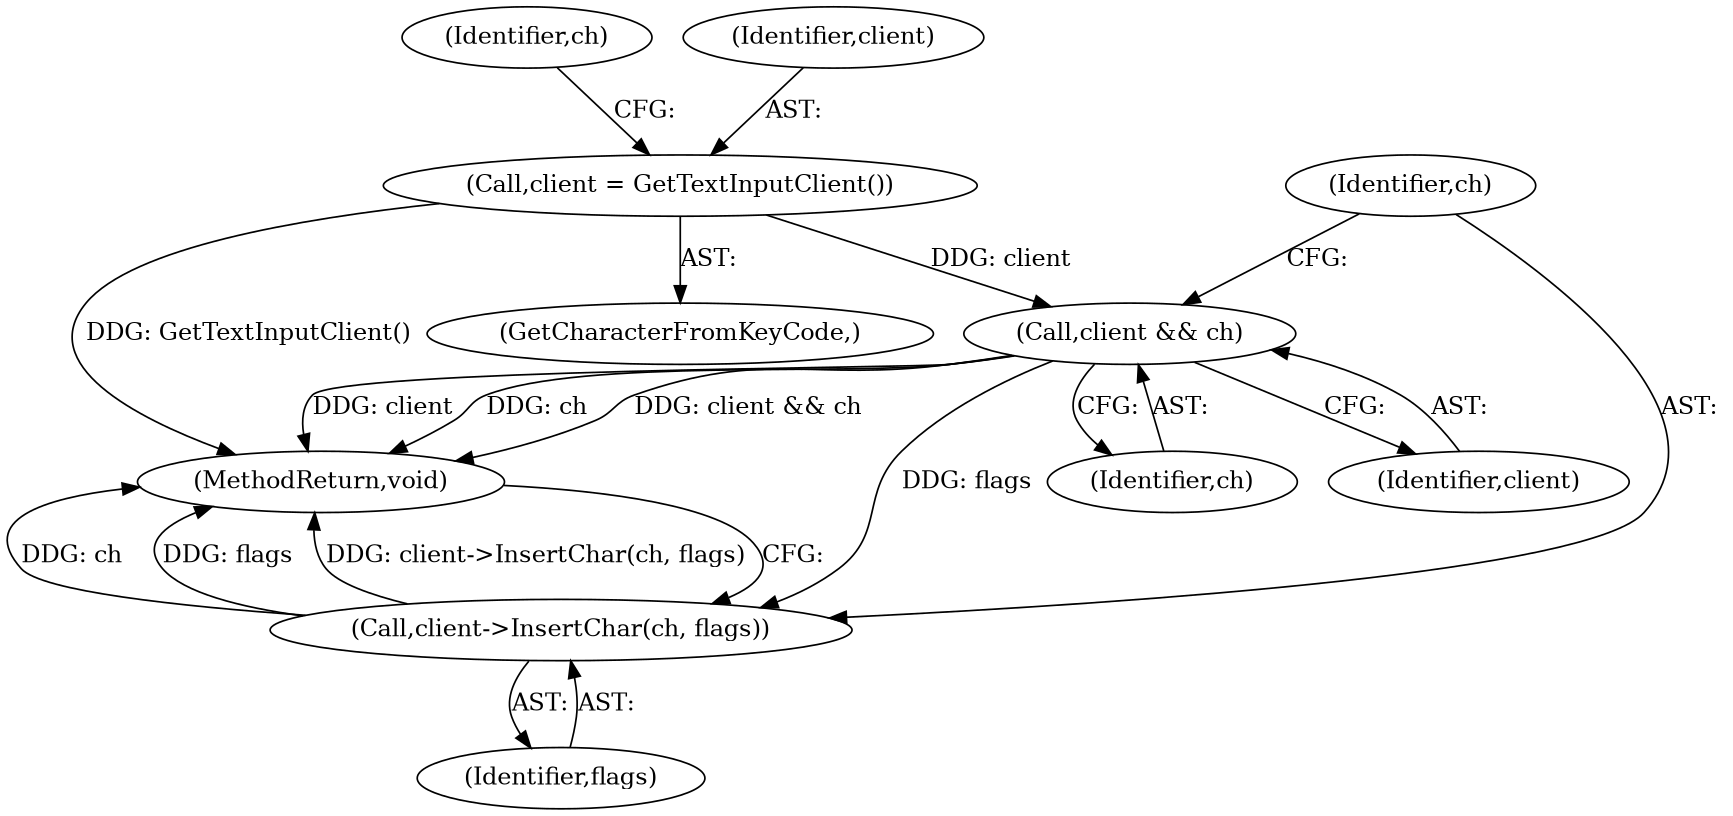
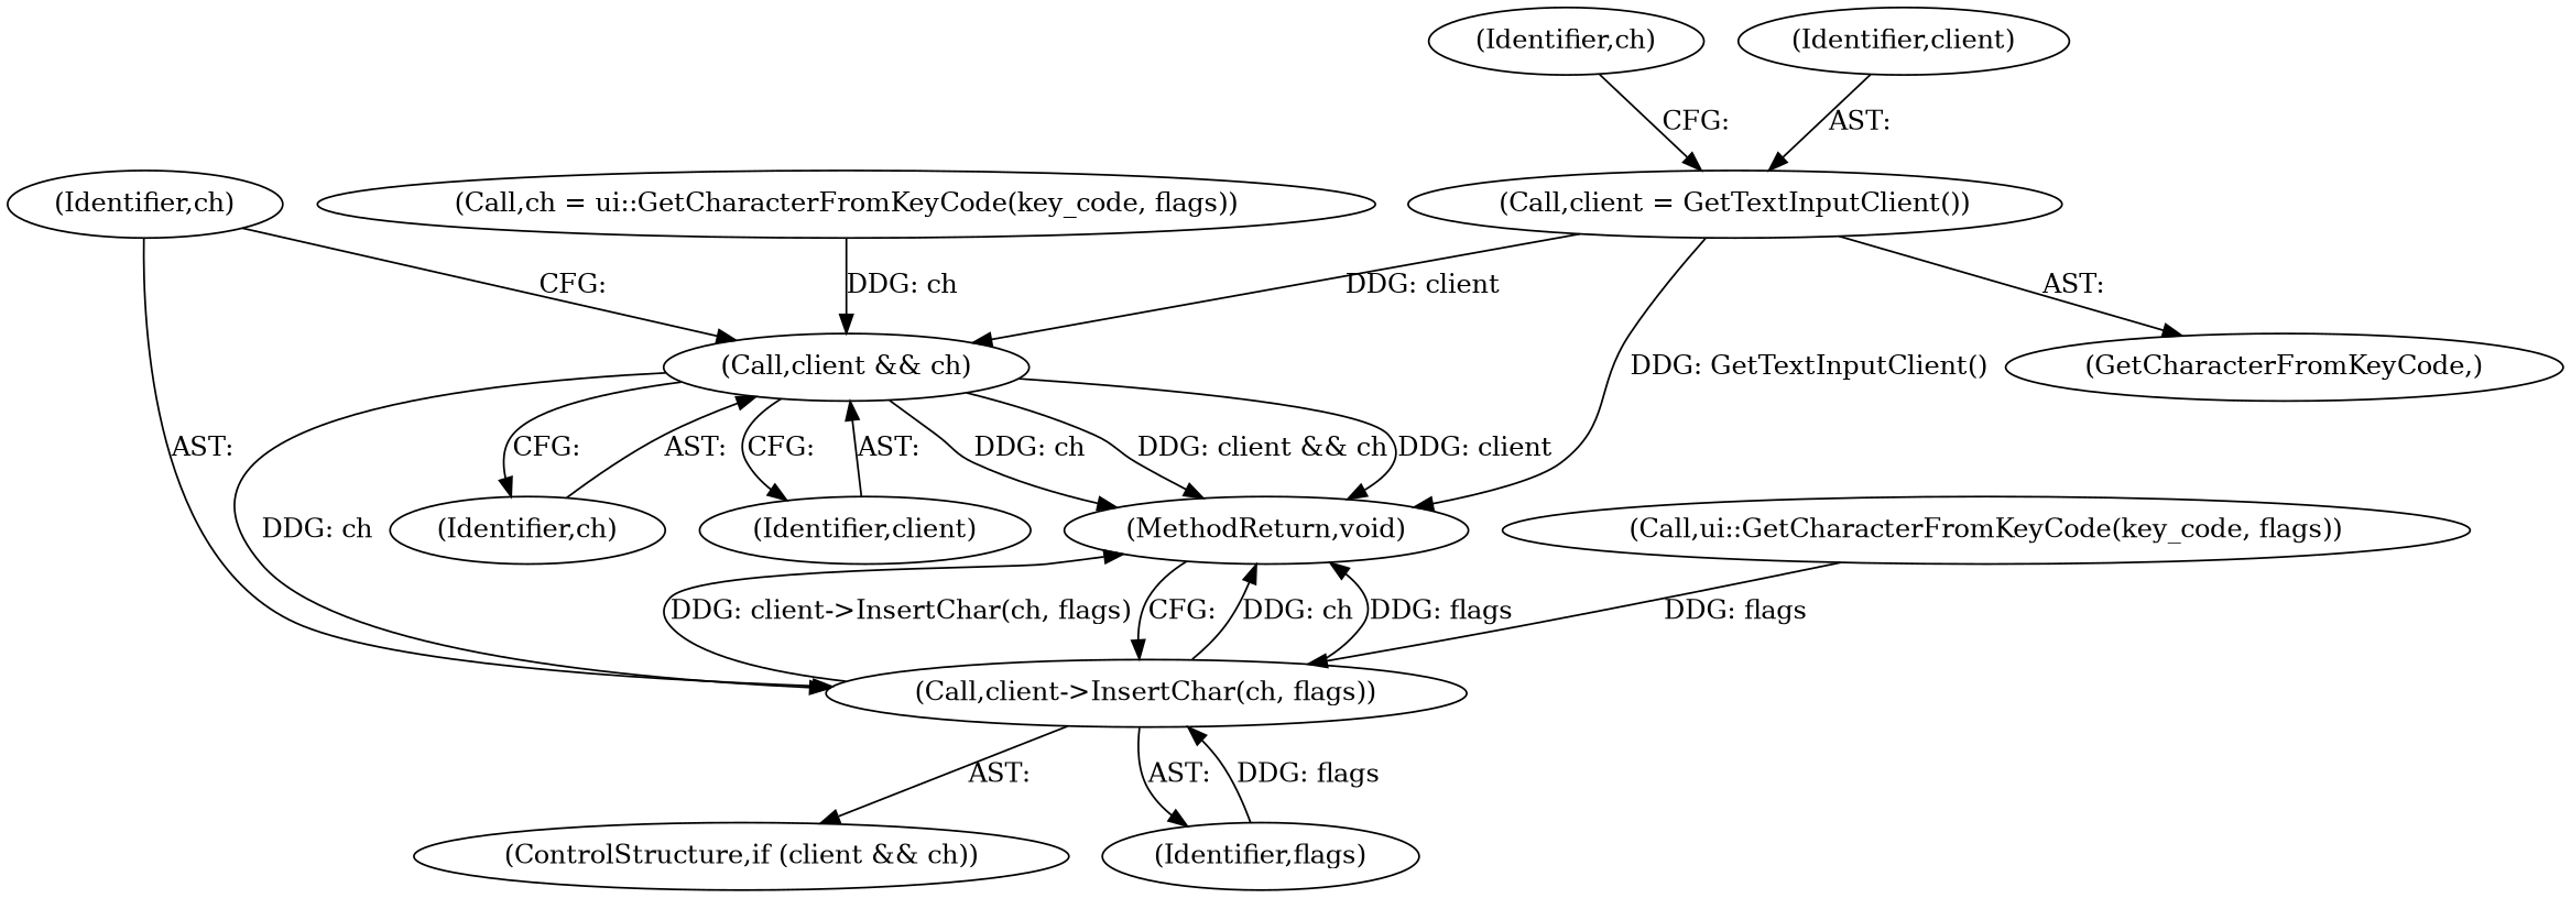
  digraph {
    n1 [label="(Call,client = GetTextInputClient())"]
    n2 [label="(Call,client && ch)"]
    n3 [label="(MethodReturn,void)"]
    n4 [label="(GetCharacterFromKeyCode,)"]
    n5 [label="(Call,client->InsertChar(ch, flags))"]
    n6 [label="(Identifier,ch)"]
    n7 [label="(Identifier,client)"]
+   n8 [label="(ControlStructure,if (client && ch))"]
    n9 [label="(Identifier,flags)"]
+   n10 [label="(Call,ch = ui::GetCharacterFromKeyCode(key_code, flags))"]
    n11 [label="(Identifier,ch)"]
+   n12 [label="(Call,ui::GetCharacterFromKeyCode(key_code, flags))"]
    n13 [label="(Identifier,ch)"]
    n14 [label="(Identifier,client)"]
    n1 -> n2 [label="DDG: client"]
    n1 -> n3 [label="DDG: GetTextInputClient()"]
    n1 -> n4 [label="AST: "]
    n2 -> n3 [label="DDG: client && ch"]
    n2 -> n3 [label="DDG: client"]
    n2 -> n3 [label="DDG: ch"]
-   n2 -> n5 [label="DDG: flags"]
+   n2 -> n5 [label="DDG: ch"]
    n2 -> n6 [label="CFG: "]
    n2 -> n7 [label="CFG: "]
    n3 -> n5 [label="CFG: "]
    n5 -> n3 [label="DDG: ch"]
    n5 -> n3 [label="DDG: flags"]
    n5 -> n3 [label="DDG: client->InsertChar(ch, flags)"]
+   n5 -> n8 [label="AST: "]
    n5 -> n9 [label="AST: "]
    n6 -> n2 [label="AST: "]
    n7 -> n2 [label="AST: "]
-   n9 -> n5 [label="AST: "]
+   n9 -> n5 [label="DDG: flags"]
+   n10 -> n2 [label="DDG: ch"]
    n11 -> n2 [label="CFG: "]
    n11 -> n5 [label="AST: "]
+   n12 -> n5 [label="DDG: flags"]
    n13 -> n1 [label="CFG: "]
    n14 -> n1 [label="AST: "]
  }
